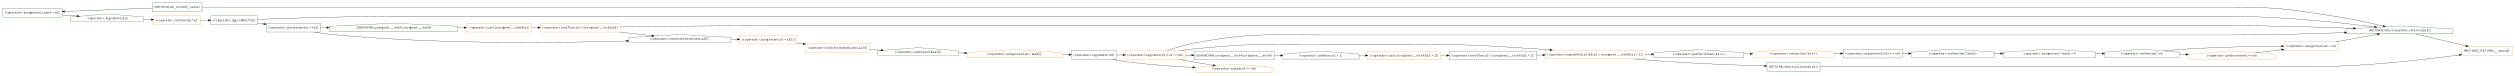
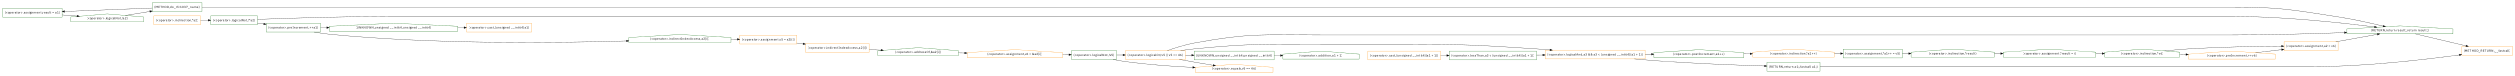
  digraph {
    fontname="IBM Plex Sans"
    rankdir=LR
    node [color=darkgreen fontname="IBM Plex Sans" shape=box]
    edge [fontname="IBM Plex Sans"]
    n1 [label="(<operator>.assignment,result = a1)"]
    n2 [label="(<operator>.logicalNot,!a2)" shape=house]
    n3 [color=darkorange label="(<operator>.indirection,*a2)"]
    n4 [label="(<operator>.logicalNot,!*a2)"]
-   n5 [label="(RETURN,return operator;,return result;)" shape=house]
+   n5 [label="(RETURN,return result;,return result;)" shape=house]
    n6 [color=darkorange label="(METHOD_RETURN,__fastcall)"]
    n7 [label="(<operator>.preIncrement,++a1)"]
    n8 [label="(UNKNOWN,unsigned __int64,unsigned __int64)" shape=house]
    n9 [label="(<operator>.indirectIndexAccess,a2[i])" shape=house]
    n10 [color=darkorange label="(<operator>.cast,(unsigned __int64)a1)"]
    n11 [color=darkorange label="(<operator>.assignment,v5 = a2[i])"]
-   n12 [color=darkorange label="(<operator>.lessThan,a3 < (unsigned __int64)a1)"]
    n13 [color=darkorange label="(<operator>.indirectIndexAccess,a2[i])"]
    n14 [label="(<operator>.addressOf,&a2[i])" shape=house]
    n15 [color=darkorange label="(<operator>.assignment,v6 = &a2[i])" shape=house]
    n16 [label="(<operator>.logicalNot,!v5)"]
    n17 [color=darkorange label="(<operator>.logicalOr,!v5 || v5 == 46)"]
    n18 [color=darkorange label="(<operator>.equals,v5 == 46)" shape=house]
    n19 [color=darkorange label="(<operator>.logicalAnd,a3 && a3 < (unsigned __int64)(a1 + 1))"]
    n20 [label="(UNKNOWN,unsigned __int64,unsigned __int64)"]
    n21 [label="(RETURN,return a1;,fastcall a1;)"]
    n22 [label="(<operator>.postIncrement,a1++)" shape=house]
    n23 [label="(<operator>.addition,a1 + 1)" shape=house]
    n24 [color=darkorange label="(<operator>.indirection,*a1++)" shape=house]
    n25 [label="(<operator>.lessThan,a3 < (unsigned __int64)(a1 + 1))"]
    n26 [color=darkorange label="(<operator>.cast,(unsigned __int64)(a1 + 1))"]
    n27 [label="(<operator>.assignment,*a1++ = v5)"]
    n28 [label="(<operator>.indirection,*result)" shape=house]
    n29 [label="(<operator>.assignment,*result = i)" shape=house]
    n30 [label="(<operator>.indirection,*v6)" shape=house]
    n31 [color=darkorange label="(<operator>.preIncrement,++v6)" shape=house]
    n32 [color=darkorange label="(<operator>.assignment,a2 = v6)"]
    n33 [label="(METHOD,do_rfc1037_name)"]
    n1 -> n2
-   n2 -> n3
+   n2 -> n33
    n3 -> n4
    n4 -> n5
    n4 -> n7
    n5 -> n6
    n7 -> n8
    n7 -> n9
    n8 -> n10
    n9 -> n11
-   n10 -> n12
    n11 -> n13
-   n12 -> n5
-   n12 -> n9
    n13 -> n14
    n14 -> n15
    n15 -> n16
    n16 -> n17
    n16 -> n18
    n17 -> n5
    n17 -> n18
    n17 -> n19
    n17 -> n20
    n19 -> n21
    n19 -> n22
    n20 -> n23
    n21 -> n6
    n22 -> n24
-   n23 -> n26
    n24 -> n27
    n25 -> n19
    n26 -> n25
    n27 -> n28
    n28 -> n29
    n29 -> n30
    n30 -> n31
    n30 -> n32
    n31 -> n32
    n32 -> n5
    n33 -> n1
    n33 -> n5
  }
